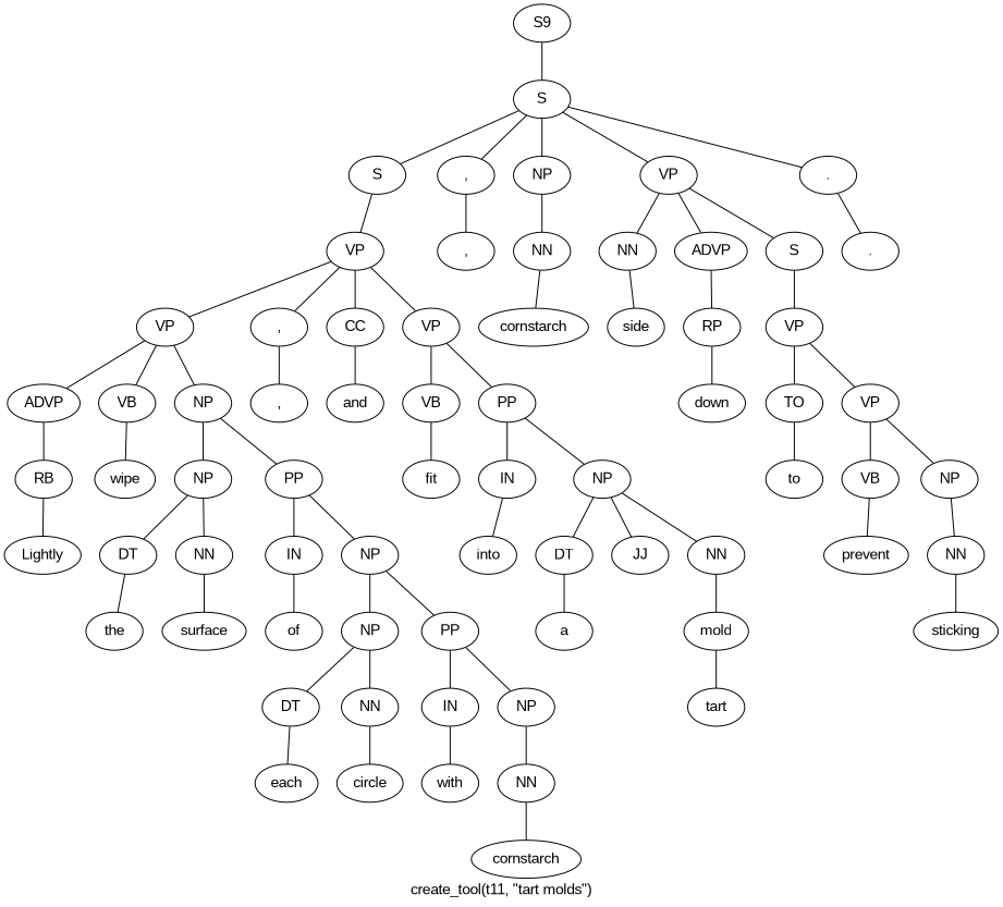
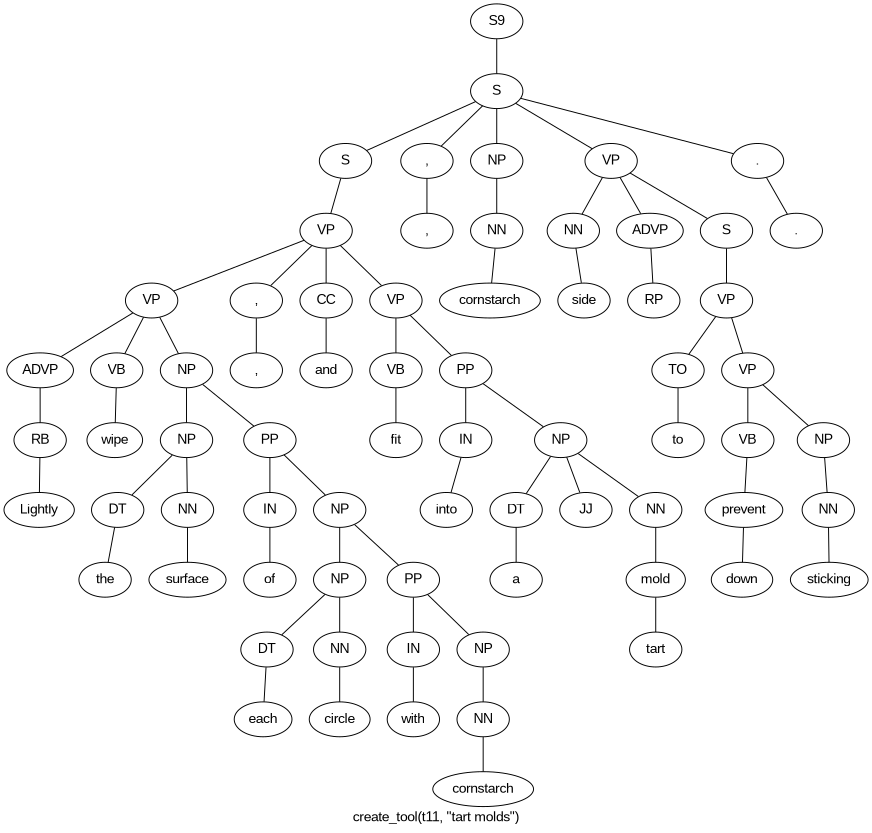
  graph {
    fontname="Liberation Sans"
    label="create_tool(t11, \"tart molds\")"
    node [fontname="Liberation Sans"]
    edge [fontname="Liberation Sans"]
    n1 [label=S9]
    n2 [label=S]
    n3 [label=S]
    n4 [label=","]
    n5 [label=NP]
    n6 [label=VP]
    n7 [label="."]
    n8 [label=VP]
    n9 [label=","]
    n10 [label=NN]
    n11 [label=NN]
    n12 [label=ADVP]
    n13 [label=S]
    n14 [label="."]
    n15 [label=VP]
    n16 [label=","]
    n17 [label=CC]
    n18 [label=VP]
    n19 [label=ADVP]
    n20 [label=VB]
    n21 [label=NP]
    n22 [label=","]
    n23 [label=and]
    n24 [label=VB]
    n25 [label=PP]
    n26 [label=RB]
    n27 [label=wipe]
    n28 [label=NP]
    n29 [label=PP]
    n30 [label=Lightly]
    n31 [label=DT]
    n32 [label=NN]
    n33 [label=IN]
    n34 [label=NP]
    n35 [label=the]
    n36 [label=surface]
    n37 [label=of]
    n38 [label=NP]
    n39 [label=PP]
    n40 [label=DT]
    n41 [label=NN]
    n42 [label=IN]
    n43 [label=NP]
    n44 [label=each]
    n45 [label=circle]
    n46 [label=with]
    n47 [label=NN]
    n48 [label=cornstarch]
    n49 [label=fit]
    n50 [label=IN]
    n51 [label=NP]
    n52 [label=into]
    n53 [label=DT]
    n54 [label=JJ]
    n55 [label=NN]
    n56 [label=a]
    n57 [label=mold]
    n58 [label=tart]
    n59 [label=cornstarch]
    n60 [label=side]
    n61 [label=RP]
    n62 [label=VP]
    n63 [label=down]
    n64 [label=TO]
    n65 [label=VP]
    n66 [label=to]
    n67 [label=VB]
    n68 [label=NP]
    n69 [label=prevent]
    n70 [label=NN]
    n71 [label=sticking]
    n1 -- n2
    n2 -- n3
    n2 -- n4
    n2 -- n5
    n2 -- n6
    n2 -- n7
    n3 -- n8
    n4 -- n9
    n5 -- n10
    n6 -- n11
    n6 -- n12
    n6 -- n13
    n7 -- n14
    n8 -- n15
    n8 -- n16
    n8 -- n17
    n8 -- n18
    n10 -- n59
    n11 -- n60
    n12 -- n61
    n13 -- n62
    n15 -- n19
    n15 -- n20
    n15 -- n21
    n16 -- n22
    n17 -- n23
    n18 -- n24
    n18 -- n25
    n19 -- n26
    n20 -- n27
    n21 -- n28
    n21 -- n29
    n24 -- n49
    n25 -- n50
    n25 -- n51
    n26 -- n30
    n28 -- n31
    n28 -- n32
    n29 -- n33
    n29 -- n34
    n31 -- n35
    n32 -- n36
    n33 -- n37
    n34 -- n38
    n34 -- n39
    n38 -- n40
    n38 -- n41
    n39 -- n42
    n39 -- n43
    n40 -- n44
    n41 -- n45
    n42 -- n46
    n43 -- n47
    n47 -- n48
    n50 -- n52
    n51 -- n53
    n51 -- n54
    n51 -- n55
    n53 -- n56
    n55 -- n57
    n57 -- n58
-   n61 -- n63
+   n69 -- n63
    n62 -- n64
    n62 -- n65
    n64 -- n66
    n65 -- n67
    n65 -- n68
    n67 -- n69
    n68 -- n70
    n70 -- n71
  }
